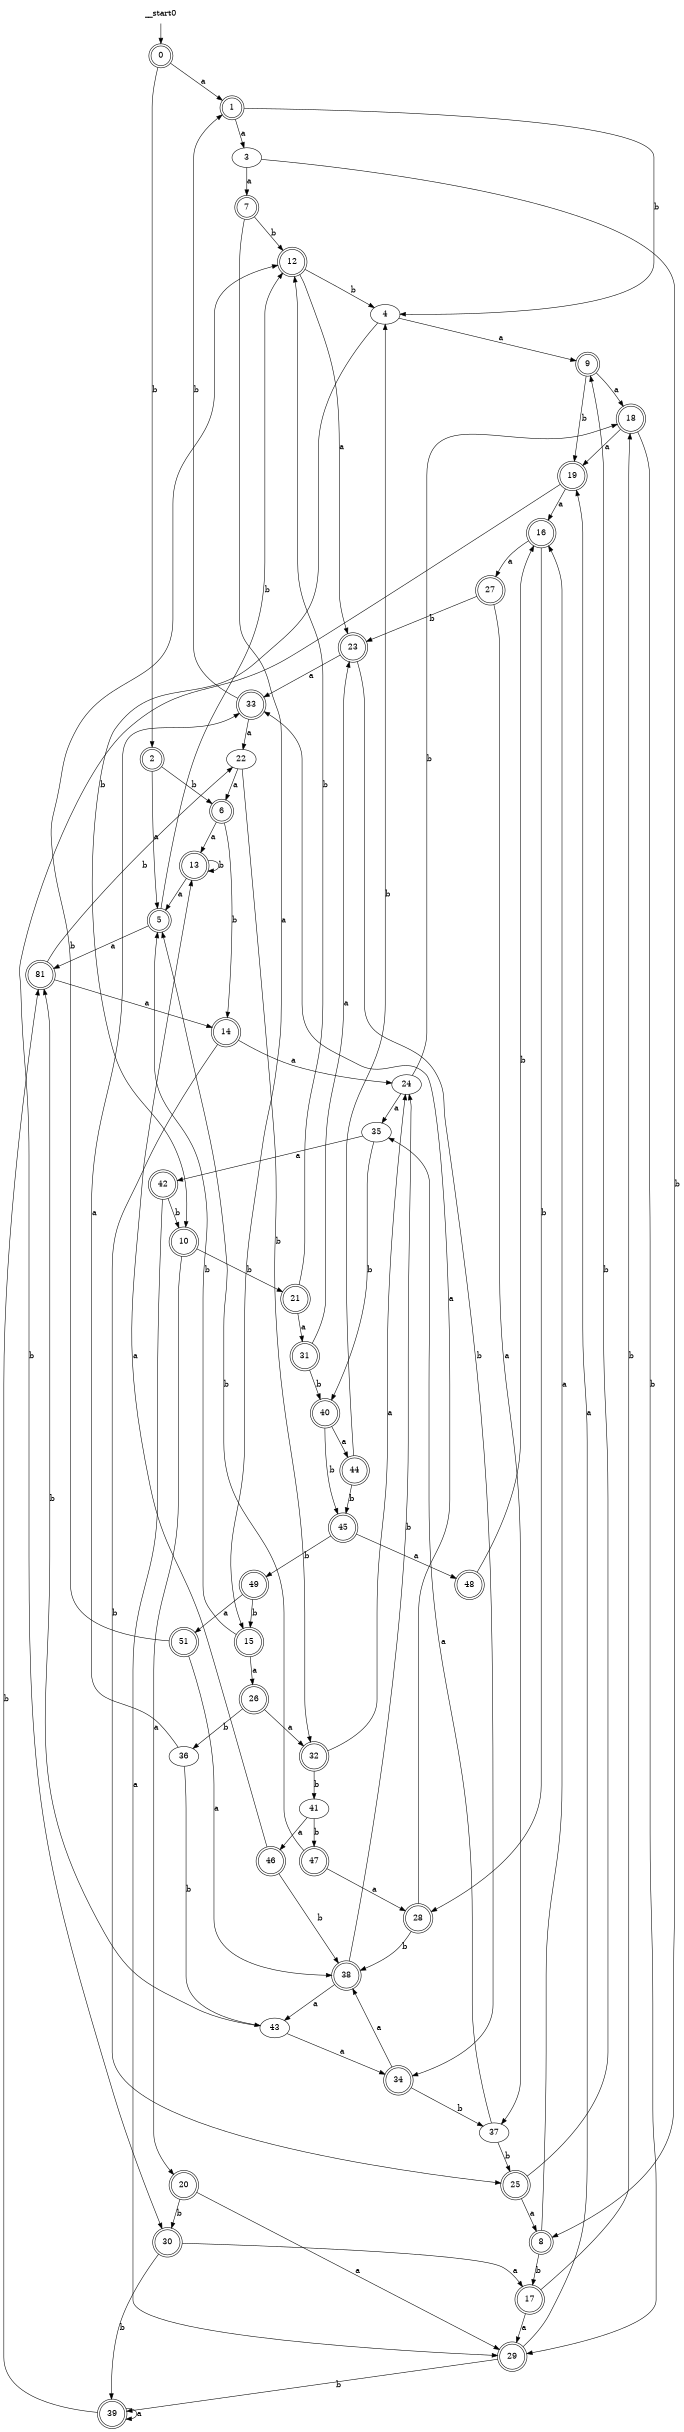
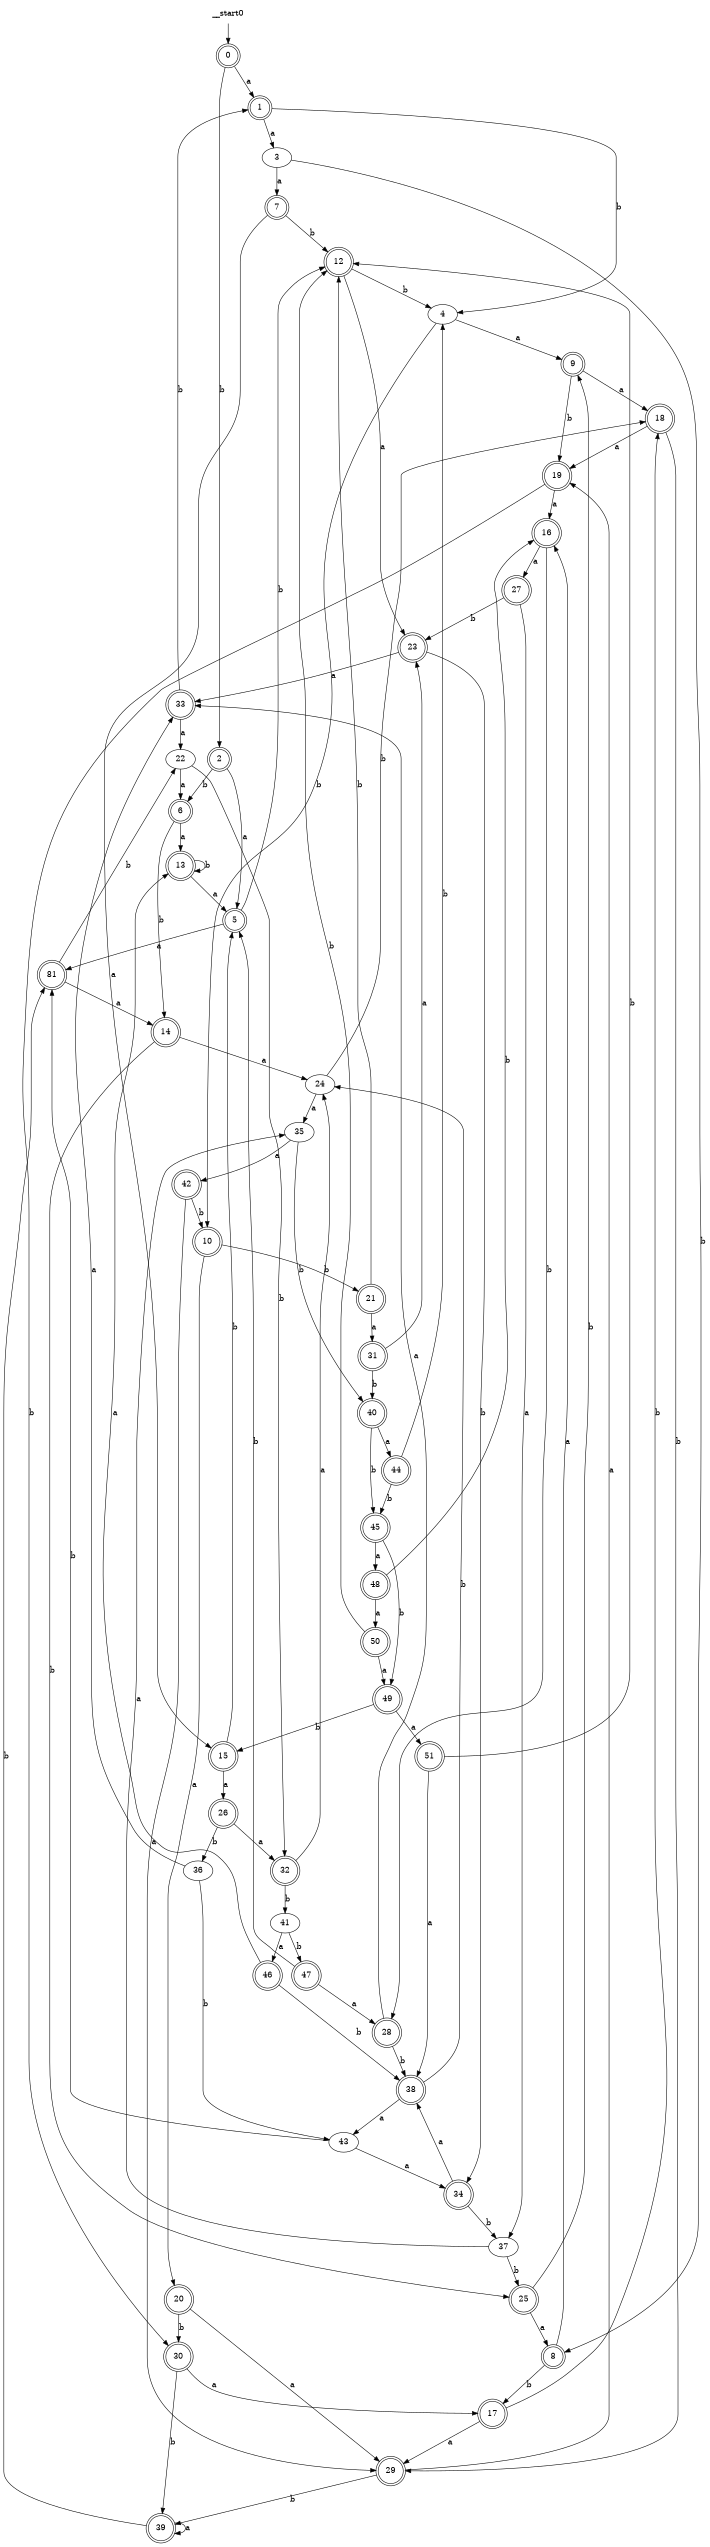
  digraph {
    node [shape=doublecircle]
    __start0 [shape=none]
    0
    1
    2
    3 [shape=""]
    4 [shape=""]
    5
    6
    7
    8
    9
    10
    n13 [label=81]
    12
    13
    14
    15
    16
    17
    18
    19
    20
    21
    22 [shape=""]
    23
    24 [shape=""]
    25
    26
    27
    28
    29
    30
    31
    32
    33
    34
    35 [shape=""]
    36 [shape=""]
    37 [shape=""]
    38
    39
    40
    41 [shape=""]
    42
    43 [shape=""]
    44
    45
    46
    47
    48
    49
+   50
    51
    __start0 -> 0
    0 -> 1 [label=a]
    0 -> 2 [label=b]
    1 -> 3 [label=a]
    1 -> 4 [label=b]
    2 -> 5 [label=a]
    2 -> 6 [label=b]
    3 -> 7 [label=a]
    3 -> 8 [label=b]
    4 -> 9 [label=a]
    4 -> 10 [label=b]
    5 -> n13 [label=a]
    5 -> 12 [label=b]
    6 -> 13 [label=a]
    6 -> 14 [label=b]
    7 -> 12 [label=b]
    7 -> 15 [label=a]
    8 -> 16 [label=a]
    8 -> 17 [label=b]
    9 -> 18 [label=a]
    9 -> 19 [label=b]
    10 -> 20 [label=a]
    10 -> 21 [label=b]
    n13 -> 14 [label=a]
    n13 -> 22 [label=b]
    12 -> 4 [label=b]
    12 -> 23 [label=a]
    13 -> 5 [label=a]
    13 -> 13 [label=b]
    14 -> 24 [label=a]
    14 -> 25 [label=b]
    15 -> 5 [label=b]
    15 -> 26 [label=a]
    16 -> 27 [label=a]
    16 -> 28 [label=b]
    17 -> 18 [label=b]
    17 -> 29 [label=a]
    18 -> 19 [label=a]
    18 -> 29 [label=b]
    19 -> 16 [label=a]
    19 -> 30 [label=b]
    20 -> 29 [label=a]
    20 -> 30 [label=b]
    21 -> 12 [label=b]
    21 -> 31 [label=a]
    22 -> 6 [label=a]
    22 -> 32 [label=b]
    23 -> 33 [label=a]
    23 -> 34 [label=b]
    24 -> 18 [label=b]
    24 -> 35 [label=a]
    25 -> 8 [label=a]
    25 -> 9 [label=b]
    26 -> 32 [label=a]
    26 -> 36 [label=b]
    27 -> 23 [label=b]
    27 -> 37 [label=a]
    28 -> 33 [label=a]
    28 -> 38 [label=b]
    29 -> 19 [label=a]
    29 -> 39 [label=b]
    30 -> 17 [label=a]
    30 -> 39 [label=b]
    31 -> 23 [label=a]
    31 -> 40 [label=b]
    32 -> 24 [label=a]
    32 -> 41 [label=b]
    33 -> 1 [label=b]
    33 -> 22 [label=a]
    34 -> 37 [label=b]
    34 -> 38 [label=a]
    35 -> 40 [label=b]
    35 -> 42 [label=a]
    36 -> 33 [label=a]
    36 -> 43 [label=b]
    37 -> 25 [label=b]
    37 -> 35 [label=a]
    38 -> 24 [label=b]
    38 -> 43 [label=a]
    39 -> n13 [label=b]
    39 -> 39 [label=a]
    40 -> 44 [label=a]
    40 -> 45 [label=b]
    41 -> 46 [label=a]
    41 -> 47 [label=b]
    42 -> 10 [label=b]
    42 -> 29 [label=a]
    43 -> n13 [label=b]
    43 -> 34 [label=a]
    44 -> 4 [label=b]
    44 -> 45 [label=b]
    45 -> 48 [label=a]
    45 -> 49 [label=b]
    46 -> 13 [label=a]
    46 -> 38 [label=b]
    47 -> 5 [label=b]
    47 -> 28 [label=a]
    48 -> 16 [label=b]
+   48 -> 50 [label=a]
    49 -> 15 [label=b]
    49 -> 51 [label=a]
+   50 -> 12 [label=b]
+   50 -> 49 [label=a]
    51 -> 12 [label=b]
    51 -> 38 [label=a]
  }
